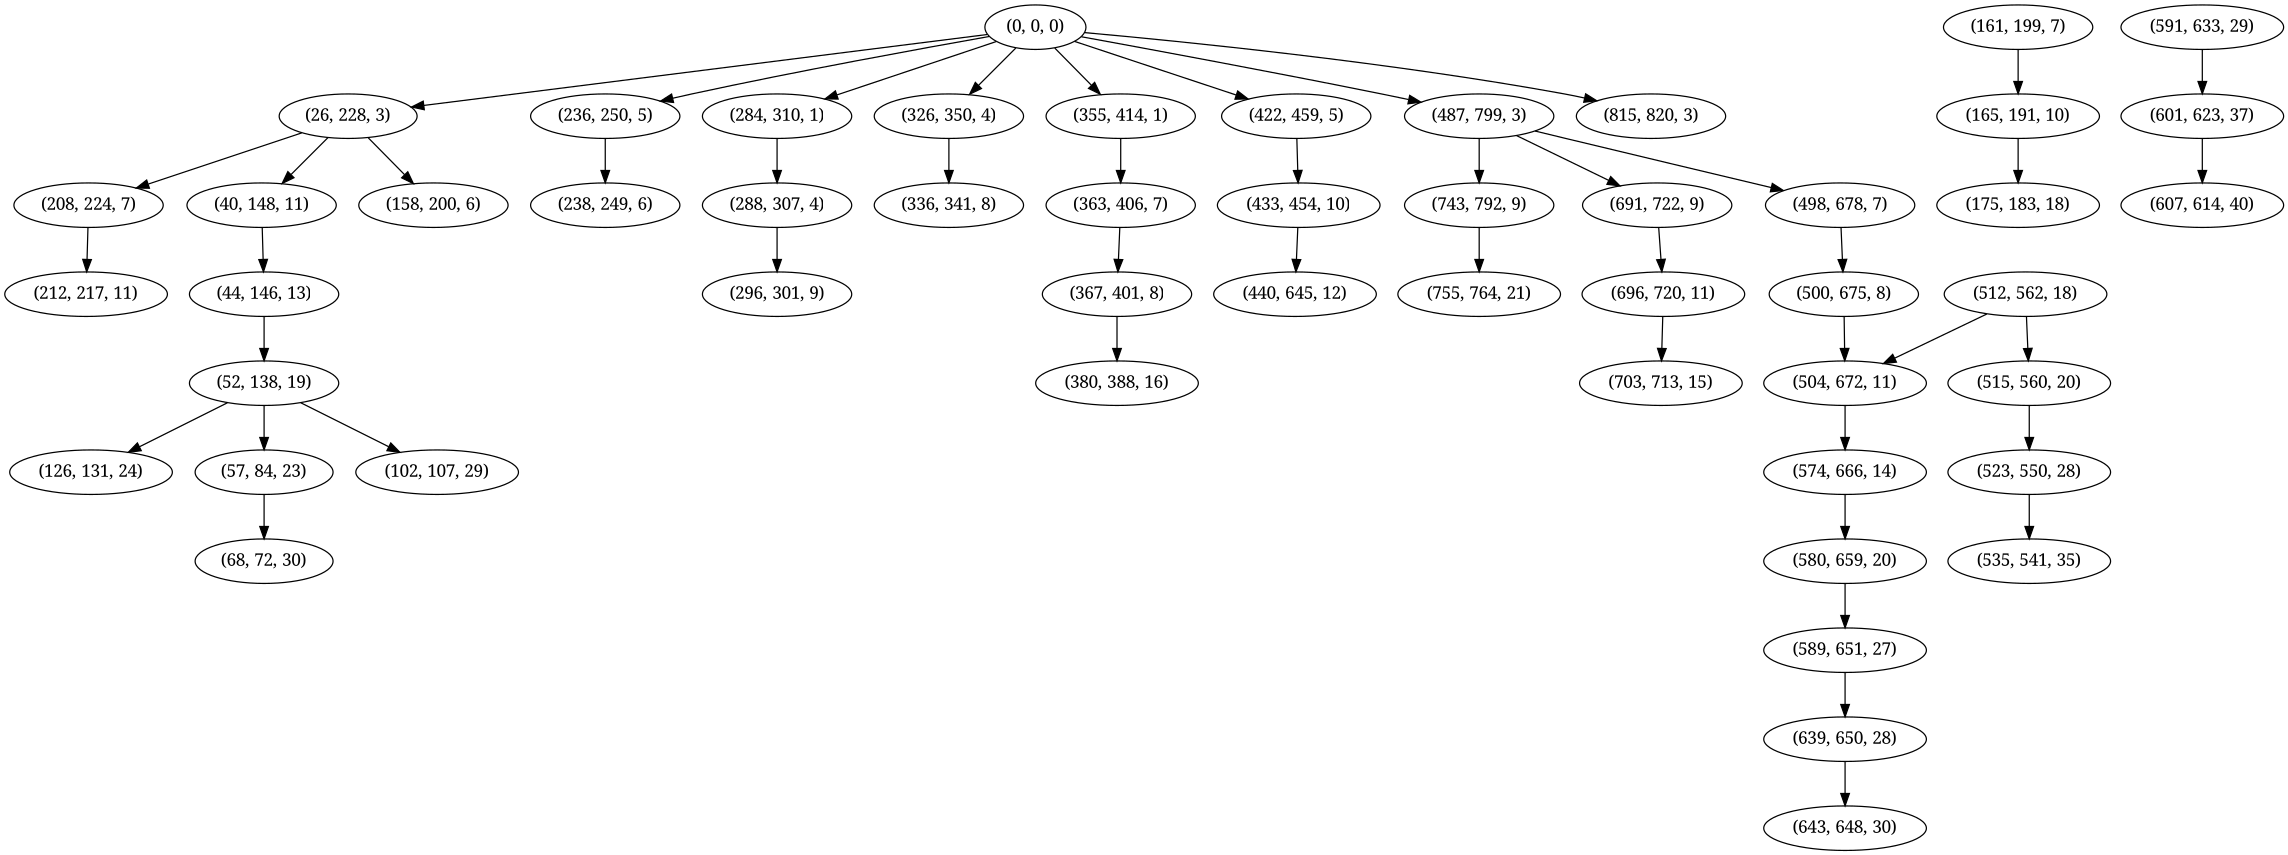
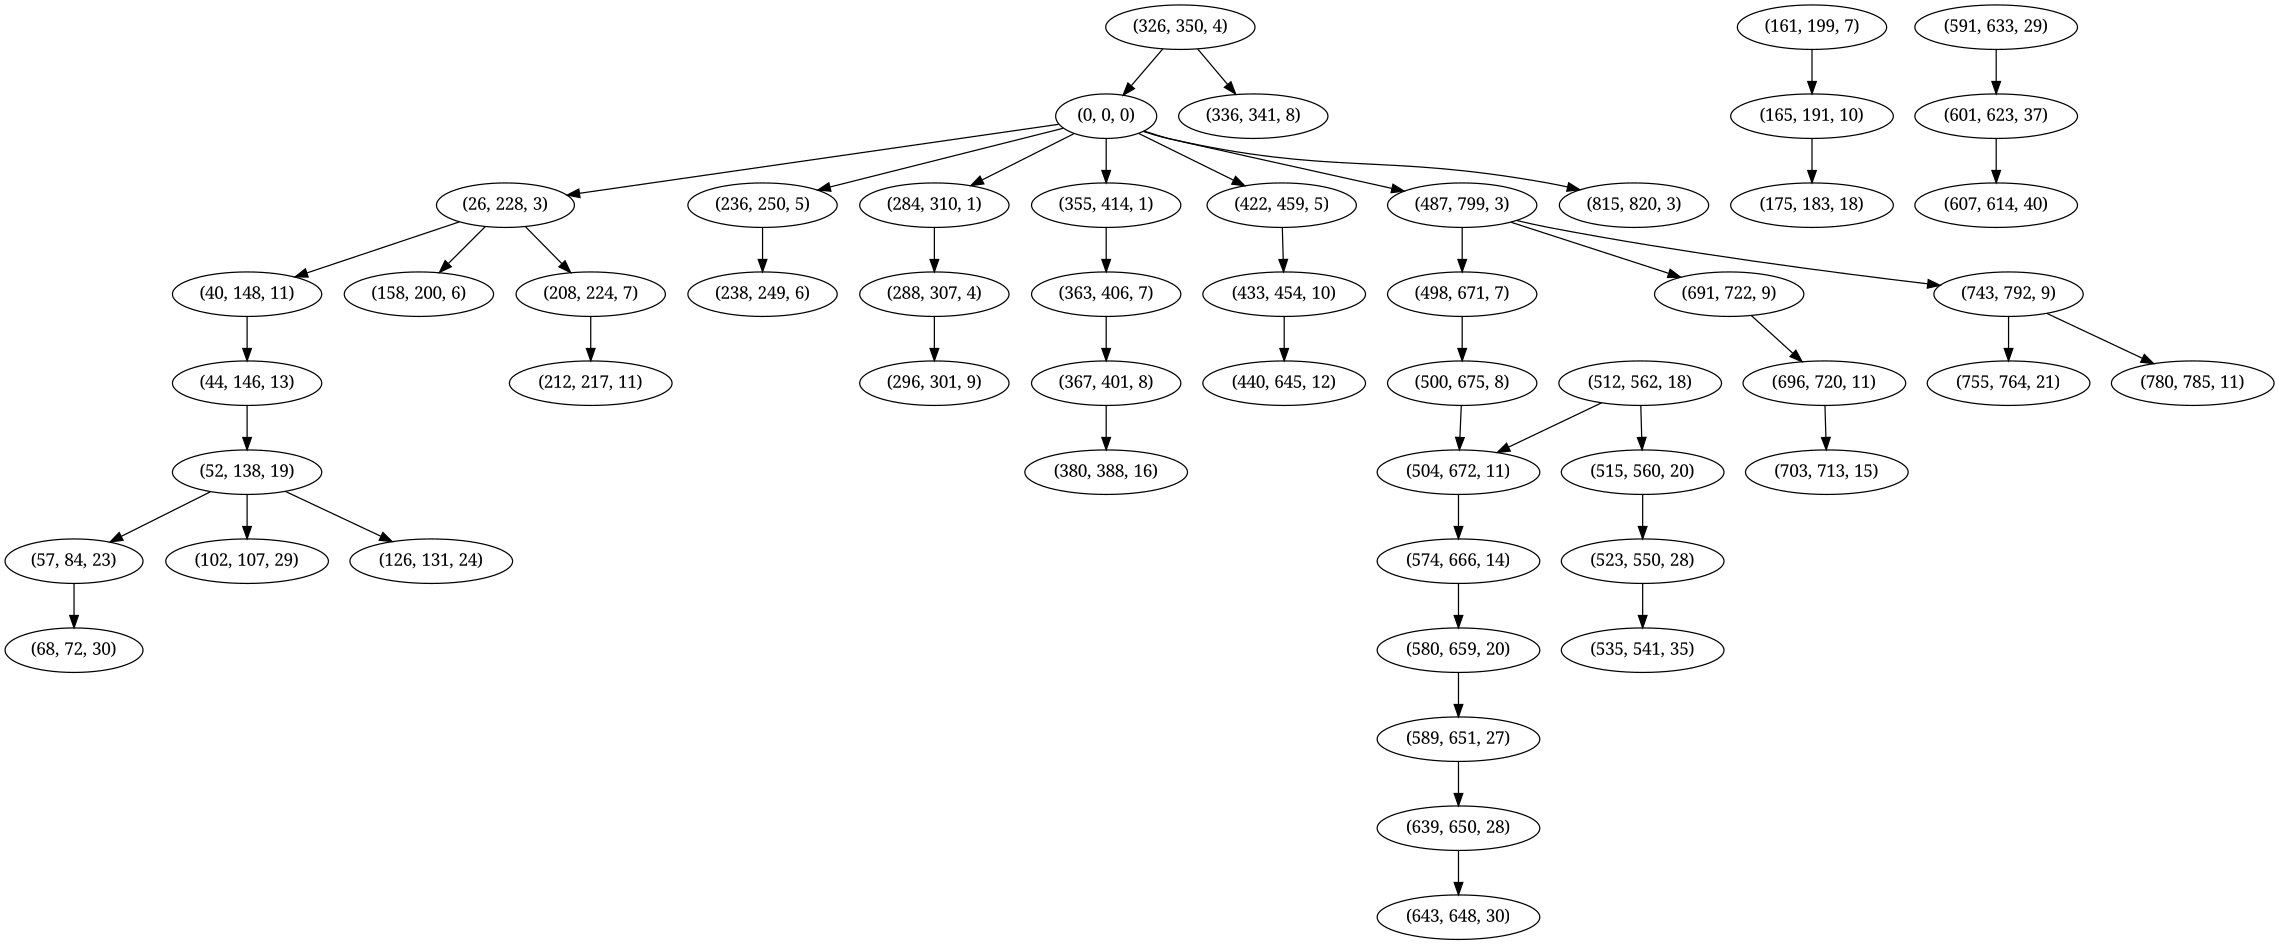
  digraph {
    fontname="Noto Serif"
    node [fontname="Noto Serif"]
    edge [fontname="Noto Serif"]
    "(0, 0, 0)"
    "(26, 228, 3)"
    "(236, 250, 5)"
    "(284, 310, 1)"
    "(326, 350, 4)"
    "(355, 414, 1)"
    "(422, 459, 5)"
    "(487, 799, 3)"
    "(815, 820, 3)"
    "(40, 148, 11)"
    "(158, 200, 6)"
    "(208, 224, 7)"
    "(238, 249, 6)"
    "(288, 307, 4)"
    "(336, 341, 8)"
    "(363, 406, 7)"
    "(433, 454, 10)"
-   "(498, 678, 7)"
+   "(498, 678, 7)" [label="(498, 671, 7)"]
    "(691, 722, 9)"
    "(743, 792, 9)"
    "(44, 146, 13)"
    "(212, 217, 11)"
    "(52, 138, 19)"
    "(57, 84, 23)"
    "(102, 107, 29)"
    "(126, 131, 24)"
    "(68, 72, 30)"
    "(161, 199, 7)"
    "(165, 191, 10)"
    "(175, 183, 18)"
    "(296, 301, 9)"
    "(367, 401, 8)"
    "(380, 388, 16)"
    n34 [label="(440, 645, 12)"]
    "(500, 675, 8)"
    "(696, 720, 11)"
    n37 [label="(755, 764, 21)"]
+   "(780, 785, 11)"
    "(504, 672, 11)"
    "(574, 666, 14)"
    "(512, 562, 18)"
    "(515, 560, 20)"
    "(580, 659, 20)"
    "(523, 550, 28)"
    "(535, 541, 35)"
    "(589, 651, 27)"
    "(639, 650, 28)"
    "(591, 633, 29)"
    "(601, 623, 37)"
    "(643, 648, 30)"
    "(607, 614, 40)"
    "(703, 713, 15)"
    "(0, 0, 0)" -> "(26, 228, 3)"
    "(0, 0, 0)" -> "(236, 250, 5)"
    "(0, 0, 0)" -> "(284, 310, 1)"
-   "(0, 0, 0)" -> "(326, 350, 4)"
+   "(326, 350, 4)" -> "(0, 0, 0)"
    "(0, 0, 0)" -> "(355, 414, 1)"
    "(0, 0, 0)" -> "(422, 459, 5)"
    "(0, 0, 0)" -> "(487, 799, 3)"
    "(0, 0, 0)" -> "(815, 820, 3)"
    "(26, 228, 3)" -> "(40, 148, 11)"
    "(26, 228, 3)" -> "(158, 200, 6)"
    "(26, 228, 3)" -> "(208, 224, 7)"
    "(236, 250, 5)" -> "(238, 249, 6)"
    "(284, 310, 1)" -> "(288, 307, 4)"
    "(326, 350, 4)" -> "(336, 341, 8)"
    "(355, 414, 1)" -> "(363, 406, 7)"
    "(422, 459, 5)" -> "(433, 454, 10)"
    "(487, 799, 3)" -> "(498, 678, 7)"
    "(487, 799, 3)" -> "(691, 722, 9)"
    "(487, 799, 3)" -> "(743, 792, 9)"
    "(40, 148, 11)" -> "(44, 146, 13)"
    "(208, 224, 7)" -> "(212, 217, 11)"
    "(288, 307, 4)" -> "(296, 301, 9)"
    "(363, 406, 7)" -> "(367, 401, 8)"
    "(433, 454, 10)" -> n34
    "(498, 678, 7)" -> "(500, 675, 8)"
    "(691, 722, 9)" -> "(696, 720, 11)"
    "(743, 792, 9)" -> n37
+   "(743, 792, 9)" -> "(780, 785, 11)"
    "(44, 146, 13)" -> "(52, 138, 19)"
    "(52, 138, 19)" -> "(57, 84, 23)"
    "(52, 138, 19)" -> "(102, 107, 29)"
    "(52, 138, 19)" -> "(126, 131, 24)"
    "(57, 84, 23)" -> "(68, 72, 30)"
    "(161, 199, 7)" -> "(165, 191, 10)"
    "(165, 191, 10)" -> "(175, 183, 18)"
    "(367, 401, 8)" -> "(380, 388, 16)"
    "(500, 675, 8)" -> "(504, 672, 11)"
    "(696, 720, 11)" -> "(703, 713, 15)"
    "(504, 672, 11)" -> "(574, 666, 14)"
    "(574, 666, 14)" -> "(580, 659, 20)"
    "(512, 562, 18)" -> "(504, 672, 11)"
    "(512, 562, 18)" -> "(515, 560, 20)"
    "(515, 560, 20)" -> "(523, 550, 28)"
    "(580, 659, 20)" -> "(589, 651, 27)"
    "(523, 550, 28)" -> "(535, 541, 35)"
    "(589, 651, 27)" -> "(639, 650, 28)"
    "(639, 650, 28)" -> "(643, 648, 30)"
    "(591, 633, 29)" -> "(601, 623, 37)"
    "(601, 623, 37)" -> "(607, 614, 40)"
  }
